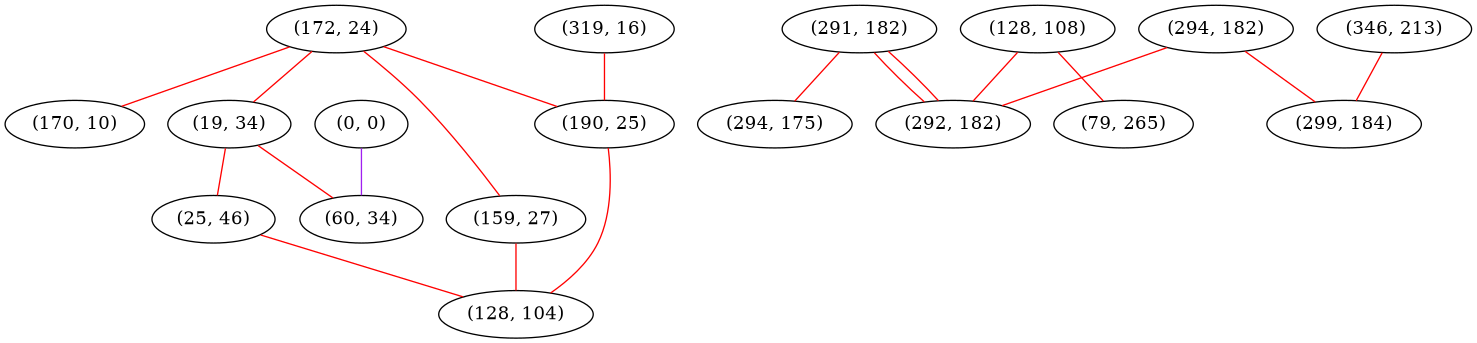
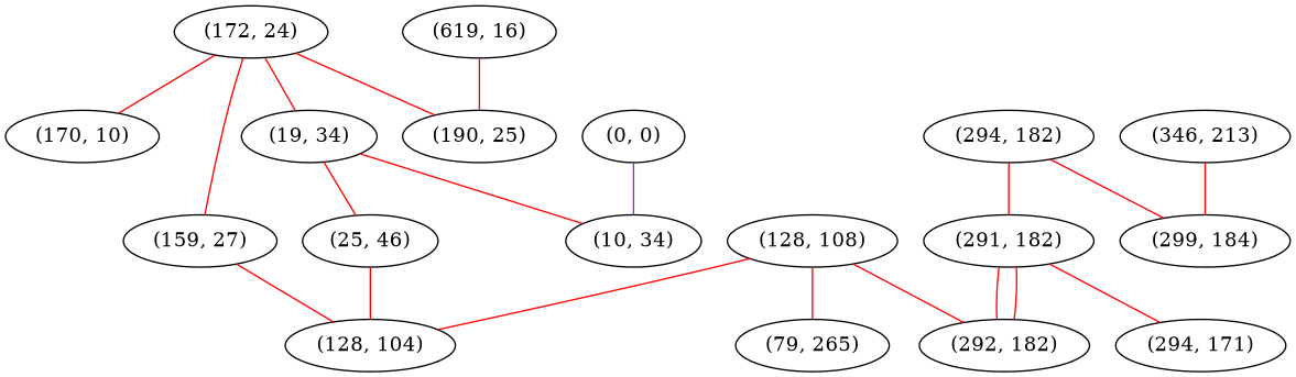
  graph {
    edge [color=red weight=1]
    "(172, 24)"
    "(170, 10)"
    "(159, 27)"
    "(190, 25)"
    "(19, 34)"
    "(128, 104)"
    "(0, 0)"
-   "(10, 34)" [label="(60, 34)"]
+   "(10, 34)"
    "(291, 182)"
    "(292, 182)"
-   "(294, 175)"
+   "(294, 175)" [label="(294, 171)"]
    "(294, 182)"
    "(299, 184)"
-   "(319, 16)"
+   "(319, 16)" [label="(619, 16)"]
    "(346, 213)"
    "(128, 108)"
    "(79, 265)"
    "(25, 46)"
    "(172, 24)" -- "(170, 10)"
    "(172, 24)" -- "(159, 27)"
    "(172, 24)" -- "(190, 25)"
    "(172, 24)" -- "(19, 34)"
    "(159, 27)" -- "(128, 104)"
    "(19, 34)" -- "(10, 34)"
    "(19, 34)" -- "(25, 46)"
    "(0, 0)" -- "(10, 34)" [color=purple weight=4]
    "(291, 182)" -- "(292, 182)"
    "(291, 182)" -- "(292, 182)"
    "(291, 182)" -- "(294, 175)"
-   "(294, 182)" -- "(292, 182)"
+   "(294, 182)" -- "(291, 182)"
    "(294, 182)" -- "(299, 184)"
    "(319, 16)" -- "(190, 25)"
    "(346, 213)" -- "(299, 184)"
-   "(190, 25)" -- "(128, 104)"
+   "(128, 108)" -- "(128, 104)"
    "(128, 108)" -- "(292, 182)"
    "(128, 108)" -- "(79, 265)"
    "(25, 46)" -- "(128, 104)"
  }
